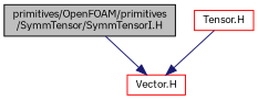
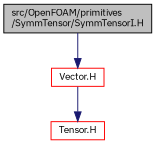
  digraph {
    fontname="IBM Plex Sans"
    node [color=red fontname="IBM Plex Sans" fontsize=10 shape=record]
    edge [color=midnightblue fontname="IBM Plex Sans" fontsize=10 labelfontname=Helvetica labelfontsize=10 style=solid]
-   n1 [color=black fillcolor=grey75 fontcolor=black height=0.2 label="primitives/OpenFOAM/primitives\l/SymmTensor/SymmTensorI.H" style=filled width=0.4]
+   n1 [color=black fillcolor=grey75 fontcolor=black height=0.2 label="src/OpenFOAM/primitives\l/SymmTensor/SymmTensorI.H" style=filled width=0.4]
    n2 [height=0.2 label="Vector.H" width=0.4]
    n3 [height=0.2 label="Tensor.H" width=0.4]
    n1 -> n2
-   n3 -> n2
+   n2 -> n3
  }
